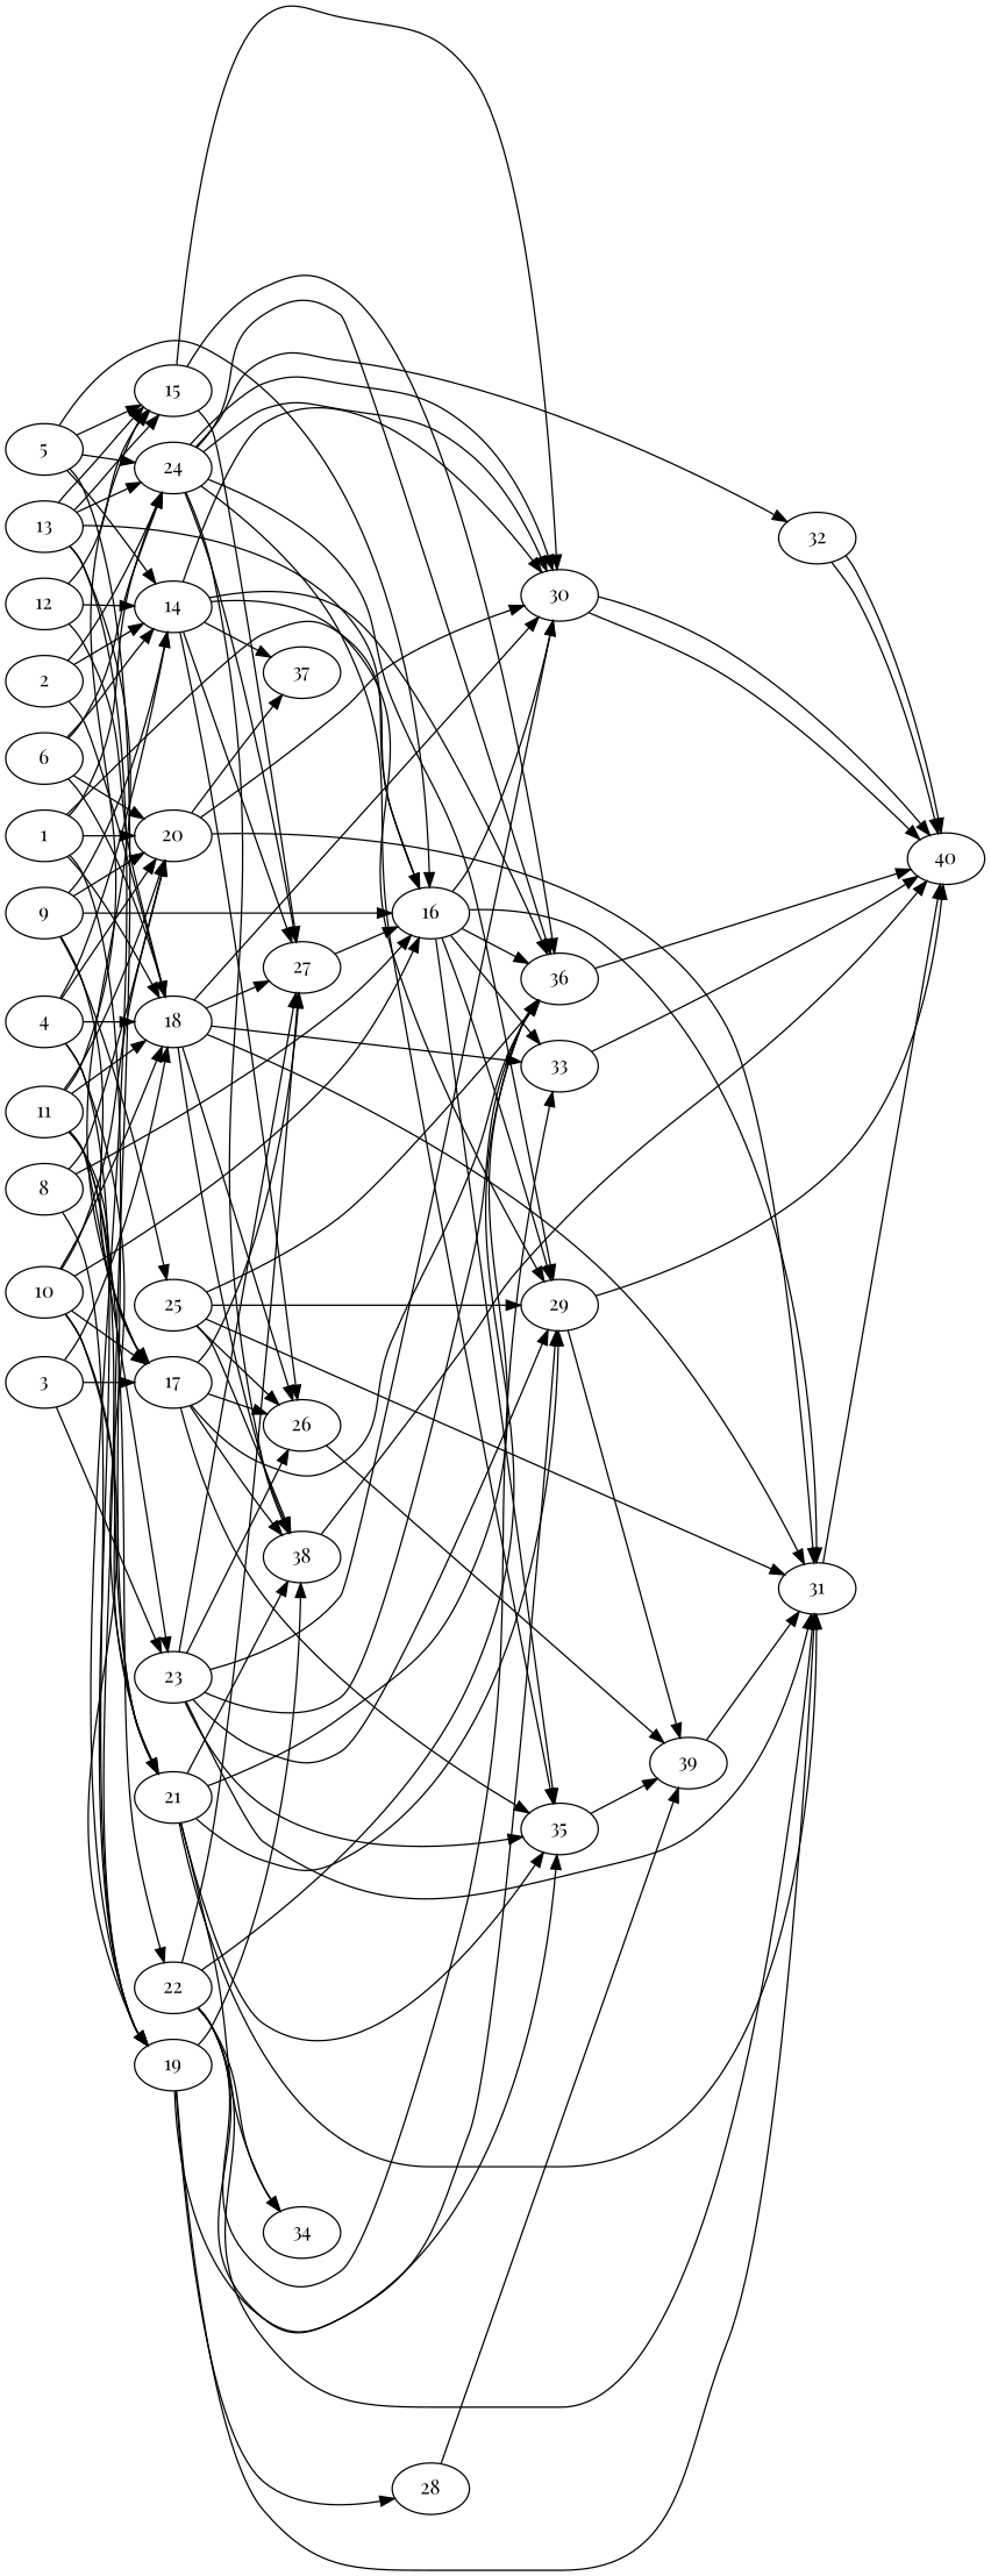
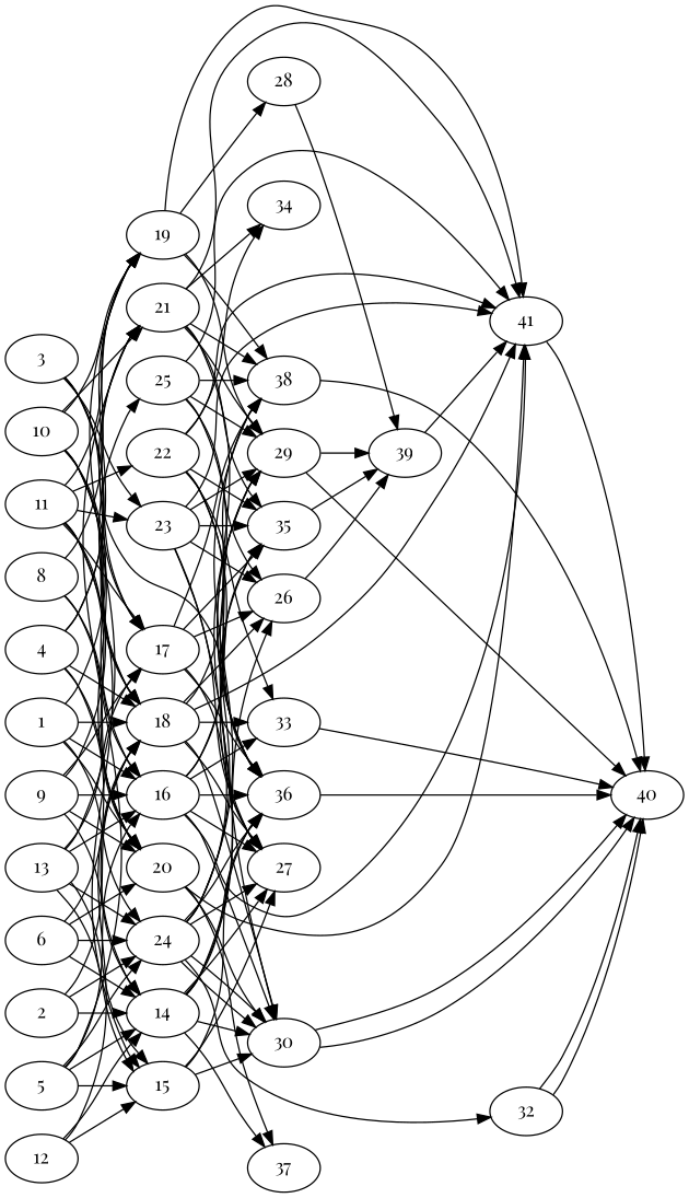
  digraph {
    fontname="Playfair Display"
    rankdir=LR
    node [alpha=0.15 fontname="Playfair Display"]
    edge [fontname="Playfair Display"]
    1 [expect_size=20288512]
    16 [alpha=0.08 expect_size=38209536]
    18 [alpha=0.04 expect_size=7262208]
    20 [alpha=0.03 expect_size=29635584]
    21 [alpha=0.01 expect_size=33671168]
    24 [alpha=0.06 expect_size=10068992]
    27 [alpha=0.12 expect_size=28457984]
    29 [alpha=0.06 expect_size=41932800]
    30 [alpha=0.19 expect_size=19457024]
    36 [alpha=0.11 expect_size=51335168]
-   31 [expect_size=25361408]
+   31 [expect_size=25361408 label=41]
    33 [alpha=0.09 expect_size=5329920]
    35 [alpha=0.08 expect_size=24967168]
    26 [alpha=0.08 expect_size=8880128]
    38 [alpha=0.18 expect_size=50813952]
    37 [alpha=0.14 expect_size=21879808]
    34 [alpha=0.19 expect_size=10528768]
    32 [alpha=0.08 expect_size=27506688]
    39 [alpha=0.01 expect_size=25114624]
    40 [expect_size=39477248]
    2 [alpha=0.10 expect_size=31863808]
    14 [alpha=0.01 expect_size=27355136]
    3 [alpha=0.02 expect_size=9755648]
    17 [alpha=0.02 expect_size=51020800]
    23 [alpha=0.02 expect_size=29057024]
    4 [alpha=0.10 expect_size=34291712]
    19 [alpha=0.10 expect_size=52071424]
    28 [alpha=0.09 expect_size=32181248]
    5 [expect_size=7931904]
    15 [alpha=0.19 expect_size=50848768]
    6 [alpha=0.05 expect_size=31862784]
    8 [alpha=0.19 expect_size=33776640]
    9 [alpha=0.10 expect_size=5565440]
    25 [alpha=0.11 expect_size=11325440]
    10 [alpha=0.02 expect_size=43386880]
    11 [alpha=0.07 expect_size=11095040]
    22 [alpha=0.11 expect_size=49650688]
    12 [alpha=0.11 expect_size=46264320]
    13 [alpha=0.12 expect_size=23352320]
    1 -> 16
    1 -> 18
    1 -> 20
    1 -> 21
    1 -> 24
-   27 -> 16
+   16 -> 27
    16 -> 29
    16 -> 30
    16 -> 36
    16 -> 31
    16 -> 33
    16 -> 35
    18 -> 27
    18 -> 30
    18 -> 31
    18 -> 33
    18 -> 26
    18 -> 38
    20 -> 30
    20 -> 31
    20 -> 37
    21 -> 29
    21 -> 36
    21 -> 31
    21 -> 35
    21 -> 38
    21 -> 34
    24 -> 27
    24 -> 29
    24 -> 30
    24 -> 30
    24 -> 36
    24 -> 35
    24 -> 38
    24 -> 32
    29 -> 39
    29 -> 40
    30 -> 40
    30 -> 40
    36 -> 40
    31 -> 40
    33 -> 40
    35 -> 39
    26 -> 39
    38 -> 40
    32 -> 40
    32 -> 40
    39 -> 31
    2 -> 18
    2 -> 24
    2 -> 14
    14 -> 27
    14 -> 29
    14 -> 30
    14 -> 36
    14 -> 26
    14 -> 37
    3 -> 18
    3 -> 17
    3 -> 23
    17 -> 27
    17 -> 36
    17 -> 35
    17 -> 26
    17 -> 38
    23 -> 27
    23 -> 29
    23 -> 30
-   23 -> 36
+   3 -> 36
    23 -> 31
    23 -> 35
    23 -> 26
    4 -> 18
    4 -> 20
    4 -> 21
    4 -> 14
    4 -> 19
    19 -> 29
    19 -> 31
    19 -> 38
    19 -> 28
    28 -> 39
    5 -> 16
    5 -> 21
    5 -> 24
    5 -> 14
    5 -> 15
    15 -> 27
    15 -> 30
    15 -> 36
    6 -> 18
    6 -> 20
    6 -> 24
    6 -> 14
    8 -> 16
    8 -> 20
    8 -> 19
    9 -> 16
    9 -> 20
    9 -> 14
    9 -> 17
    9 -> 25
    25 -> 29
    25 -> 36
    25 -> 31
    25 -> 26
    25 -> 38
    10 -> 16
    10 -> 18
    10 -> 20
    10 -> 21
    10 -> 17
    10 -> 19
    11 -> 18
    11 -> 20
    11 -> 17
    11 -> 23
    11 -> 19
    11 -> 15
    11 -> 22
    22 -> 27
    22 -> 36
    22 -> 31
    22 -> 33
    22 -> 35
    22 -> 34
    12 -> 18
    12 -> 14
    12 -> 15
    13 -> 16
    13 -> 24
    13 -> 17
    13 -> 19
    13 -> 15
    13 -> 15
  }
